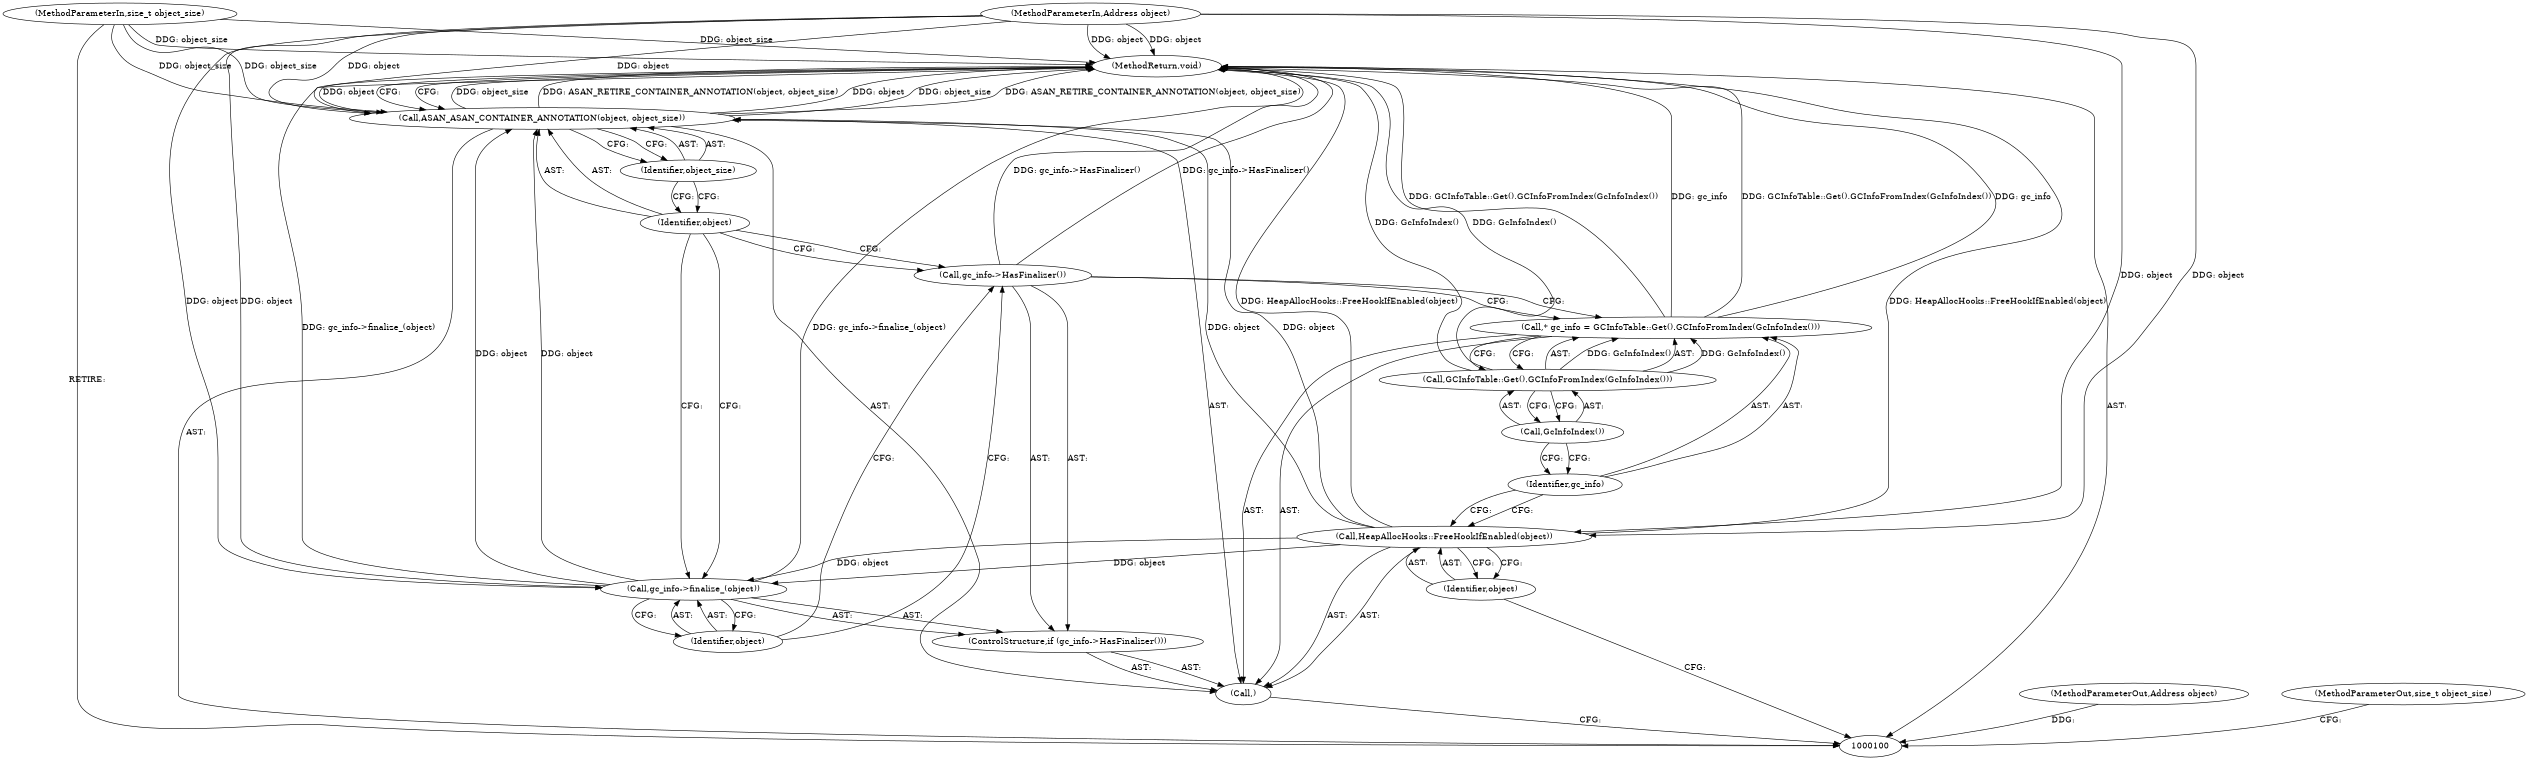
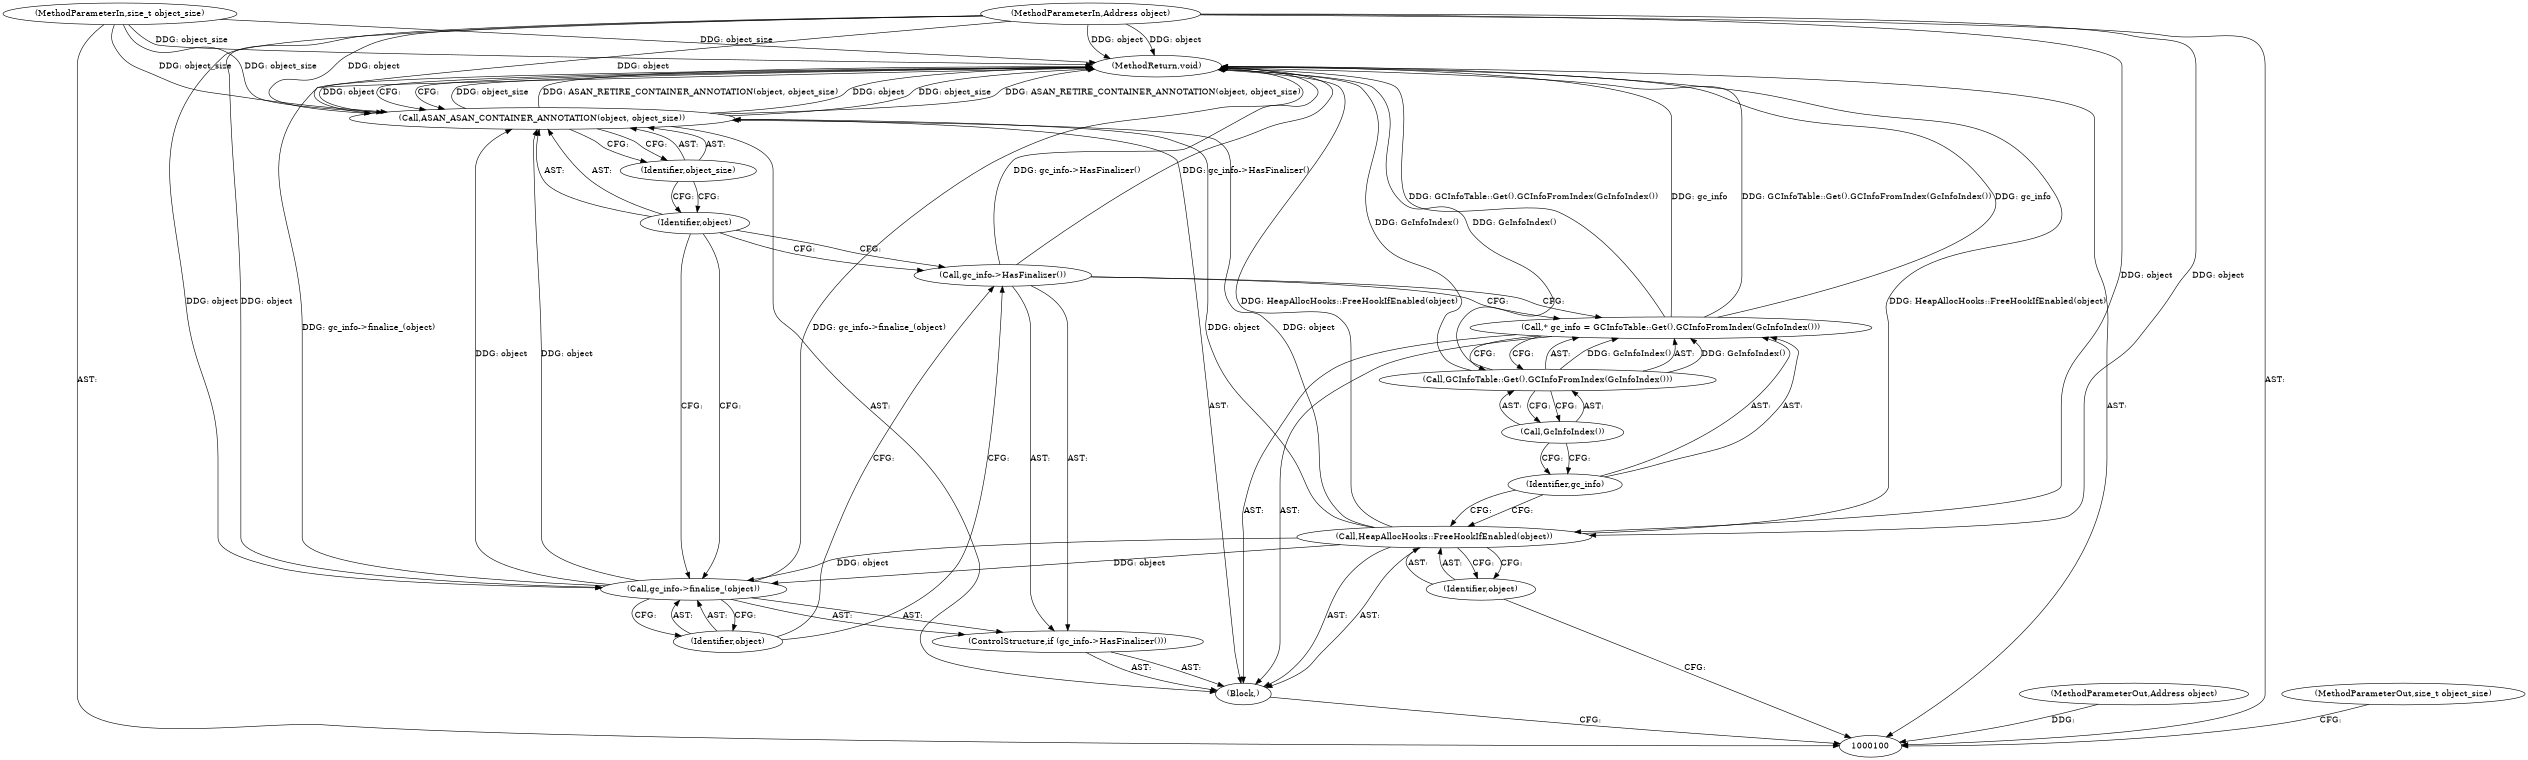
  digraph {
    n1 [label="(MethodReturn,void)"]
    n2 [label="(Call,ASAN_ASAN_CONTAINER_ANNOTATION(object, object_size))"]
    1000100
-   n4 [label="(Call,)"]
+   n4 [label="(Block,)"]
    n5 [label="(Identifier,object_size)"]
    n6 [label="(MethodParameterIn,Address object)"]
    n7 [label="(Call,HeapAllocHooks::FreeHookIfEnabled(object))"]
    n8 [label="(Call,gc_info->finalize_(object))"]
    n9 [label="(Identifier,object)"]
    n10 [label="(ControlStructure,if (gc_info->HasFinalizer()))"]
    n11 [label="(Identifier,object)"]
    n12 [label="(MethodParameterOut,Address object)"]
    n13 [label="(MethodParameterIn,size_t object_size)"]
    n14 [label="(MethodParameterOut,size_t object_size)"]
    n15 [label="(Call,* gc_info = GCInfoTable::Get().GCInfoFromIndex(GcInfoIndex()))"]
    n16 [label="(Call,GCInfoTable::Get().GCInfoFromIndex(GcInfoIndex()))"]
    n17 [label="(Call,GcInfoIndex())"]
    n18 [label="(Identifier,gc_info)"]
    n19 [label="(Call,gc_info->HasFinalizer())"]
    n20 [label="(Identifier,object)"]
    n1 -> n2 [label="CFG: "]
    n1 -> n2 [label="CFG: "]
    n1 -> 1000100 [label="AST: "]
    n2 -> n1 [label="DDG: object_size"]
    n2 -> n1 [label="DDG: ASAN_RETIRE_CONTAINER_ANNOTATION(object, object_size)"]
    n2 -> n1 [label="DDG: object"]
    n2 -> n1 [label="DDG: object_size"]
    n2 -> n1 [label="DDG: ASAN_RETIRE_CONTAINER_ANNOTATION(object, object_size)"]
    n2 -> n1 [label="DDG: object"]
    n2 -> n4 [label="AST: "]
    n2 -> n4 [label="AST: "]
    n2 -> n5 [label="CFG: "]
    n2 -> n5 [label="CFG: "]
    n4 -> 1000100 [label="CFG: "]
    n5 -> n2 [label="AST: "]
    n5 -> n2 [label="AST: "]
    n5 -> n20 [label="CFG: "]
    n5 -> n20 [label="CFG: "]
    n6 -> n1 [label="DDG: object"]
    n6 -> n1 [label="DDG: object"]
    n6 -> n2 [label="DDG: object"]
    n6 -> n2 [label="DDG: object"]
-   n2 -> 1000100 [label="AST: "]
+   n6 -> 1000100 [label="AST: "]
    n6 -> n7 [label="DDG: object"]
    n6 -> n7 [label="DDG: object"]
    n6 -> n8 [label="DDG: object"]
    n6 -> n8 [label="DDG: object"]
    n7 -> n1 [label="DDG: HeapAllocHooks::FreeHookIfEnabled(object)"]
    n7 -> n1 [label="DDG: HeapAllocHooks::FreeHookIfEnabled(object)"]
    n7 -> n2 [label="DDG: object"]
    n7 -> n2 [label="DDG: object"]
    n7 -> n4 [label="AST: "]
    n7 -> n4 [label="AST: "]
    n7 -> n8 [label="DDG: object"]
    n7 -> n8 [label="DDG: object"]
    n7 -> n9 [label="CFG: "]
    n7 -> n9 [label="CFG: "]
    n8 -> n1 [label="DDG: gc_info->finalize_(object)"]
    n8 -> n1 [label="DDG: gc_info->finalize_(object)"]
    n8 -> n2 [label="DDG: object"]
    n8 -> n2 [label="DDG: object"]
    n8 -> n10 [label="AST: "]
    n8 -> n10 [label="AST: "]
    n8 -> n11 [label="CFG: "]
    n8 -> n11 [label="CFG: "]
    n9 -> 1000100 [label="CFG: "]
    n9 -> n7 [label="AST: "]
    n9 -> n7 [label="AST: "]
    n10 -> n4 [label="AST: "]
    n10 -> n4 [label="AST: "]
    n11 -> n8 [label="AST: "]
    n11 -> n8 [label="AST: "]
    n11 -> n19 [label="CFG: "]
    n11 -> n19 [label="CFG: "]
    n12 -> 1000100 [label="DDG: "]
    n13 -> n1 [label="DDG: object_size"]
    n13 -> n1 [label="DDG: object_size"]
    n13 -> n2 [label="DDG: object_size"]
    n13 -> n2 [label="DDG: object_size"]
-   n13 -> 1000100 [label="RETIRE: "]
+   n13 -> 1000100 [label="AST: "]
    n14 -> 1000100 [label="CFG: "]
    n15 -> n1 [label="DDG: gc_info"]
    n15 -> n1 [label="DDG: GCInfoTable::Get().GCInfoFromIndex(GcInfoIndex())"]
    n15 -> n1 [label="DDG: gc_info"]
    n15 -> n1 [label="DDG: GCInfoTable::Get().GCInfoFromIndex(GcInfoIndex())"]
    n15 -> n4 [label="AST: "]
    n15 -> n4 [label="AST: "]
    n15 -> n16 [label="CFG: "]
    n15 -> n16 [label="CFG: "]
    n16 -> n1 [label="DDG: GcInfoIndex()"]
    n16 -> n1 [label="DDG: GcInfoIndex()"]
    n16 -> n15 [label="AST: "]
    n16 -> n15 [label="DDG: GcInfoIndex()"]
    n16 -> n15 [label="AST: "]
    n16 -> n15 [label="DDG: GcInfoIndex()"]
    n16 -> n17 [label="CFG: "]
    n16 -> n17 [label="CFG: "]
    n17 -> n16 [label="AST: "]
    n17 -> n16 [label="AST: "]
    n17 -> n18 [label="CFG: "]
    n17 -> n18 [label="CFG: "]
    n18 -> n7 [label="CFG: "]
    n18 -> n7 [label="CFG: "]
    n18 -> n15 [label="AST: "]
    n18 -> n15 [label="AST: "]
    n19 -> n1 [label="DDG: gc_info->HasFinalizer()"]
    n19 -> n1 [label="DDG: gc_info->HasFinalizer()"]
    n19 -> n10 [label="AST: "]
    n19 -> n10 [label="AST: "]
    n19 -> n15 [label="CFG: "]
    n19 -> n15 [label="CFG: "]
    n20 -> n2 [label="AST: "]
    n20 -> n2 [label="AST: "]
    n20 -> n8 [label="CFG: "]
    n20 -> n8 [label="CFG: "]
    n20 -> n19 [label="CFG: "]
    n20 -> n19 [label="CFG: "]
  }
